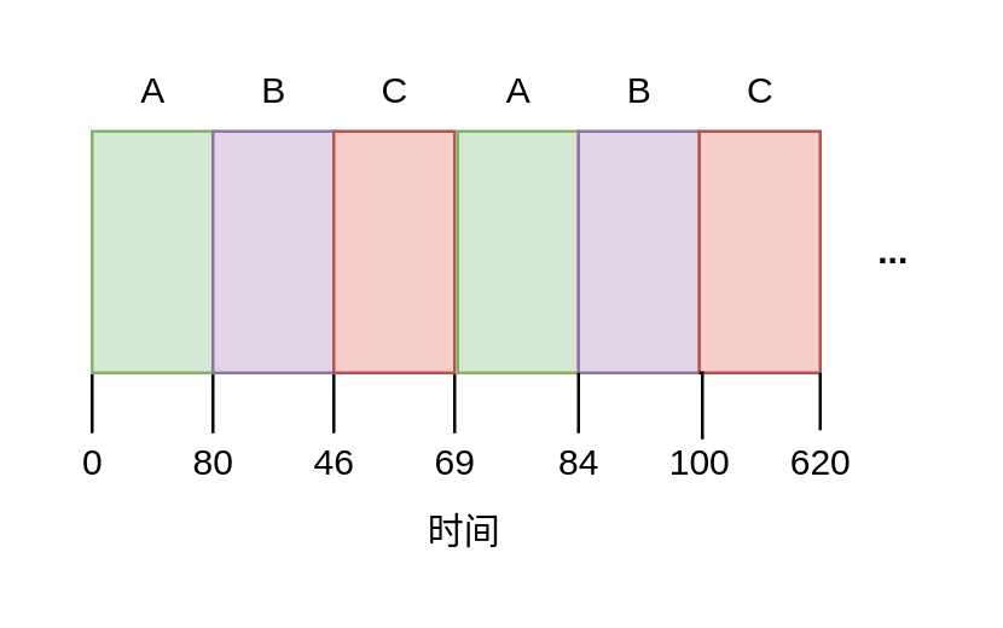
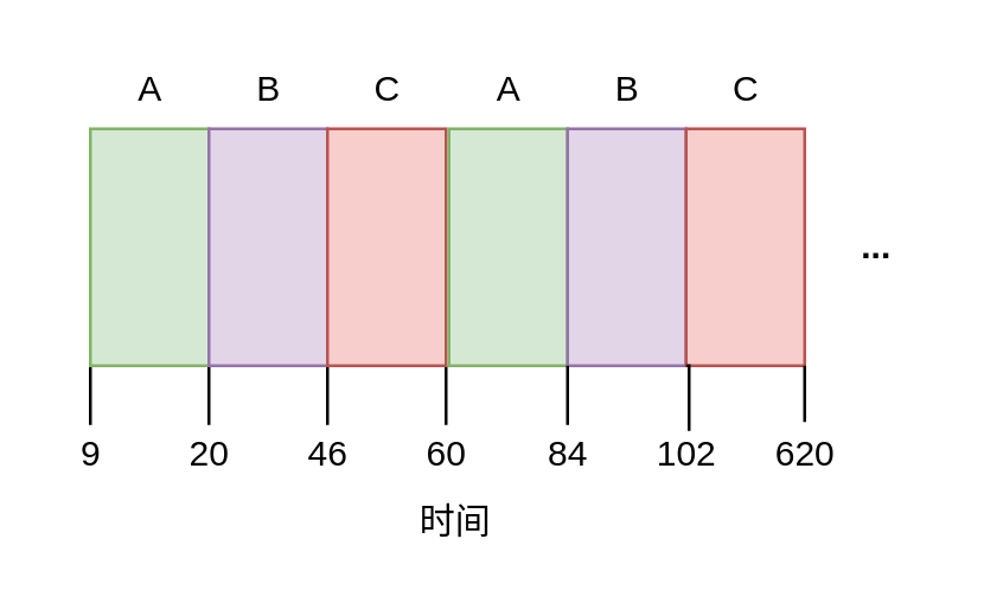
  <mxCell id="0" />
  <mxCell id="1" parent="0" />
  <mxCell id="2" value="&lt;b&gt;...&lt;/b&gt;" style="text;html=1;align=center;verticalAlign=middle;resizable=0;points=[];autosize=1;" vertex="1" parent="1"><mxGeometry x="280" y="73" width="30" height="20" as="geometry" /></mxCell>
  <mxCell id="3" style="edgeStyle=orthogonalEdgeStyle;rounded=0;orthogonalLoop=1;jettySize=auto;html=1;exitX=0;exitY=1;exitDx=0;exitDy=0;endArrow=none;endFill=0;" edge="1" parent="1" source="9"><mxGeometry relative="1" as="geometry"><mxPoint x="30" y="143" as="targetPoint" /></mxGeometry></mxCell>
  <mxCell id="4" style="edgeStyle=orthogonalEdgeStyle;rounded=0;orthogonalLoop=1;jettySize=auto;html=1;exitX=0;exitY=1;exitDx=0;exitDy=0;endArrow=none;endFill=0;" edge="1" parent="1" source="10"><mxGeometry relative="1" as="geometry"><mxPoint x="70" y="143" as="targetPoint" /></mxGeometry></mxCell>
  <mxCell id="5" style="edgeStyle=orthogonalEdgeStyle;rounded=0;orthogonalLoop=1;jettySize=auto;html=1;exitX=1;exitY=1;exitDx=0;exitDy=0;endArrow=none;endFill=0;" edge="1" parent="1" source="10"><mxGeometry relative="1" as="geometry"><mxPoint x="110" y="143" as="targetPoint" /></mxGeometry></mxCell>
  <mxCell id="6" style="edgeStyle=orthogonalEdgeStyle;rounded=0;orthogonalLoop=1;jettySize=auto;html=1;exitX=1;exitY=1;exitDx=0;exitDy=0;endArrow=none;endFill=0;" edge="1" parent="1" source="14"><mxGeometry relative="1" as="geometry"><mxPoint x="150" y="143" as="targetPoint" /></mxGeometry></mxCell>
  <mxCell id="7" value="" style="group" vertex="1" connectable="0" parent="1"><mxGeometry x="20" y="20" width="145" height="143" as="geometry" /></mxCell>
  <mxCell id="8" value="" style="group" vertex="1" connectable="0" parent="7"><mxGeometry x="10" width="120" height="103" as="geometry" /></mxCell>
  <mxCell id="9" value="" style="rounded=0;whiteSpace=wrap;html=1;fillColor=#d5e8d4;strokeColor=#82b366;" vertex="1" parent="8"><mxGeometry y="23" width="40" height="80" as="geometry" /></mxCell>
  <mxCell id="10" value="" style="rounded=0;whiteSpace=wrap;html=1;fillColor=#e1d5e7;strokeColor=#9673a6;" vertex="1" parent="8"><mxGeometry x="40" y="23" width="40" height="80" as="geometry" /></mxCell>
  <mxCell id="11" value="A" style="text;html=1;align=center;verticalAlign=middle;resizable=0;points=[];autosize=1;" vertex="1" parent="8"><mxGeometry x="10" width="20" height="20" as="geometry" /></mxCell>
  <mxCell id="12" value="B" style="text;html=1;align=center;verticalAlign=middle;resizable=0;points=[];autosize=1;" vertex="1" parent="8"><mxGeometry x="50" width="20" height="20" as="geometry" /></mxCell>
  <mxCell id="13" value="" style="group" vertex="1" connectable="0" parent="8"><mxGeometry x="80" width="40" height="103" as="geometry" /></mxCell>
  <mxCell id="14" value="" style="rounded=0;whiteSpace=wrap;html=1;fillColor=#f8cecc;strokeColor=#b85450;" vertex="1" parent="13"><mxGeometry y="23" width="40" height="80" as="geometry" /></mxCell>
  <mxCell id="15" value="C" style="text;html=1;align=center;verticalAlign=middle;resizable=0;points=[];autosize=1;" vertex="1" parent="13"><mxGeometry x="10" width="20" height="20" as="geometry" /></mxCell>
- <mxCell id="16" value="0" style="text;html=1;align=center;verticalAlign=middle;resizable=0;points=[];autosize=1;" vertex="1" parent="7"><mxGeometry y="123" width="20" height="20" as="geometry" /></mxCell>
- <mxCell id="17" value="80" style="text;html=1;align=center;verticalAlign=middle;resizable=0;points=[];autosize=1;" vertex="1" parent="7"><mxGeometry x="35" y="123" width="30" height="20" as="geometry" /></mxCell>
+ <mxCell id="16" value="9" style="text;html=1;align=center;verticalAlign=middle;resizable=0;points=[];autosize=1;" vertex="1" parent="7"><mxGeometry y="123" width="20" height="20" as="geometry" /></mxCell>
+ <mxCell id="17" value="20" style="text;html=1;align=center;verticalAlign=middle;resizable=0;points=[];autosize=1;" vertex="1" parent="7"><mxGeometry x="35" y="123" width="30" height="20" as="geometry" /></mxCell>
  <mxCell id="18" value="46" style="text;html=1;align=center;verticalAlign=middle;resizable=0;points=[];autosize=1;" vertex="1" parent="7"><mxGeometry x="75" y="123" width="30" height="20" as="geometry" /></mxCell>
- <mxCell id="19" value="69" style="text;html=1;align=center;verticalAlign=middle;resizable=0;points=[];autosize=1;" vertex="1" parent="7"><mxGeometry x="115" y="123" width="30" height="20" as="geometry" /></mxCell>
+ <mxCell id="19" value="60" style="text;html=1;align=center;verticalAlign=middle;resizable=0;points=[];autosize=1;" vertex="1" parent="7"><mxGeometry x="115" y="123" width="30" height="20" as="geometry" /></mxCell>
  <mxCell id="20" value="" style="group" vertex="1" connectable="0" parent="1"><mxGeometry x="141" y="20" width="150" height="153" as="geometry" /></mxCell>
  <mxCell id="21" value="" style="group" vertex="1" connectable="0" parent="20"><mxGeometry x="10" width="120" height="103" as="geometry" /></mxCell>
  <mxCell id="22" value="" style="rounded=0;whiteSpace=wrap;html=1;fillColor=#d5e8d4;strokeColor=#82b366;" vertex="1" parent="21"><mxGeometry y="23" width="40" height="80" as="geometry" /></mxCell>
  <mxCell id="23" value="" style="rounded=0;whiteSpace=wrap;html=1;fillColor=#e1d5e7;strokeColor=#9673a6;" vertex="1" parent="21"><mxGeometry x="40" y="23" width="40" height="80" as="geometry" /></mxCell>
  <mxCell id="24" value="A" style="text;html=1;align=center;verticalAlign=middle;resizable=0;points=[];autosize=1;" vertex="1" parent="21"><mxGeometry x="10" width="20" height="20" as="geometry" /></mxCell>
  <mxCell id="25" value="B" style="text;html=1;align=center;verticalAlign=middle;resizable=0;points=[];autosize=1;" vertex="1" parent="21"><mxGeometry x="50" width="20" height="20" as="geometry" /></mxCell>
  <mxCell id="26" value="" style="group" vertex="1" connectable="0" parent="21"><mxGeometry x="80" width="40" height="103" as="geometry" /></mxCell>
  <mxCell id="27" value="" style="rounded=0;whiteSpace=wrap;html=1;fillColor=#f8cecc;strokeColor=#b85450;" vertex="1" parent="26"><mxGeometry y="23" width="40" height="80" as="geometry" /></mxCell>
  <mxCell id="28" value="C" style="text;html=1;align=center;verticalAlign=middle;resizable=0;points=[];autosize=1;" vertex="1" parent="26"><mxGeometry x="10" width="20" height="20" as="geometry" /></mxCell>
  <mxCell id="29" value="84" style="text;html=1;align=center;verticalAlign=middle;resizable=0;points=[];autosize=1;" vertex="1" parent="20"><mxGeometry x="35" y="123" width="30" height="20" as="geometry" /></mxCell>
- <mxCell id="30" value="100" style="text;html=1;align=center;verticalAlign=middle;resizable=0;points=[];autosize=1;" vertex="1" parent="20"><mxGeometry x="70" y="123" width="40" height="20" as="geometry" /></mxCell>
+ <mxCell id="30" value="102" style="text;html=1;align=center;verticalAlign=middle;resizable=0;points=[];autosize=1;" vertex="1" parent="20"><mxGeometry x="70" y="123" width="40" height="20" as="geometry" /></mxCell>
  <mxCell id="31" value="620" style="text;html=1;align=center;verticalAlign=middle;resizable=0;points=[];autosize=1;" vertex="1" parent="20"><mxGeometry x="110" y="123" width="40" height="20" as="geometry" /></mxCell>
  <mxCell id="32" style="edgeStyle=orthogonalEdgeStyle;rounded=0;orthogonalLoop=1;jettySize=auto;html=1;exitX=0;exitY=1;exitDx=0;exitDy=0;entryX=0.5;entryY=0;entryDx=0;entryDy=0;entryPerimeter=0;endArrow=none;endFill=0;" edge="1" parent="20" source="23" target="29"><mxGeometry relative="1" as="geometry" /></mxCell>
  <mxCell id="33" style="edgeStyle=orthogonalEdgeStyle;rounded=0;orthogonalLoop=1;jettySize=auto;html=1;exitX=1;exitY=1;exitDx=0;exitDy=0;entryX=0.5;entryY=-0.05;entryDx=0;entryDy=0;entryPerimeter=0;endArrow=none;endFill=0;" edge="1" parent="20" source="27" target="31"><mxGeometry relative="1" as="geometry" /></mxCell>
  <mxCell id="34" style="edgeStyle=orthogonalEdgeStyle;rounded=0;orthogonalLoop=1;jettySize=auto;html=1;exitX=0;exitY=1;exitDx=0;exitDy=0;entryX=0.525;entryY=0.1;entryDx=0;entryDy=0;entryPerimeter=0;endArrow=none;endFill=0;" edge="1" parent="20" source="27" target="30"><mxGeometry relative="1" as="geometry" /></mxCell>
  <mxCell id="35" value="时间" style="text;html=1;align=center;verticalAlign=middle;resizable=0;points=[];autosize=1;" vertex="1" parent="1"><mxGeometry x="133" y="166" width="40" height="20" as="geometry" /></mxCell>
